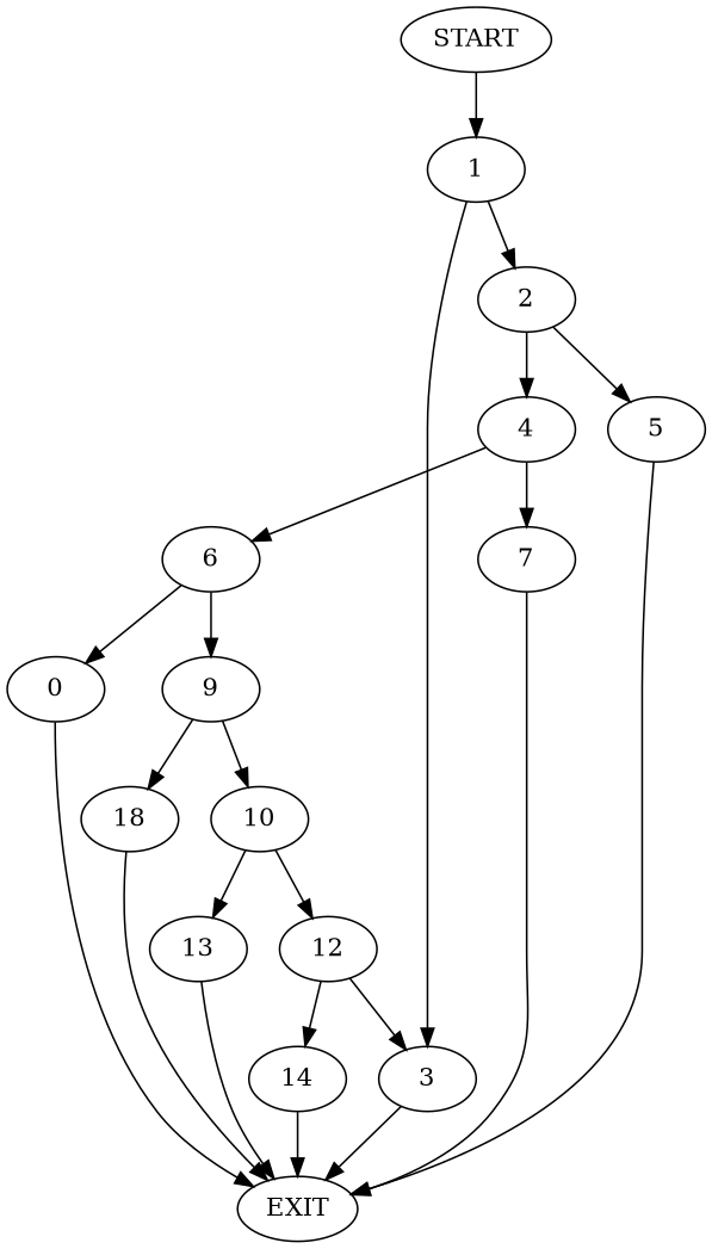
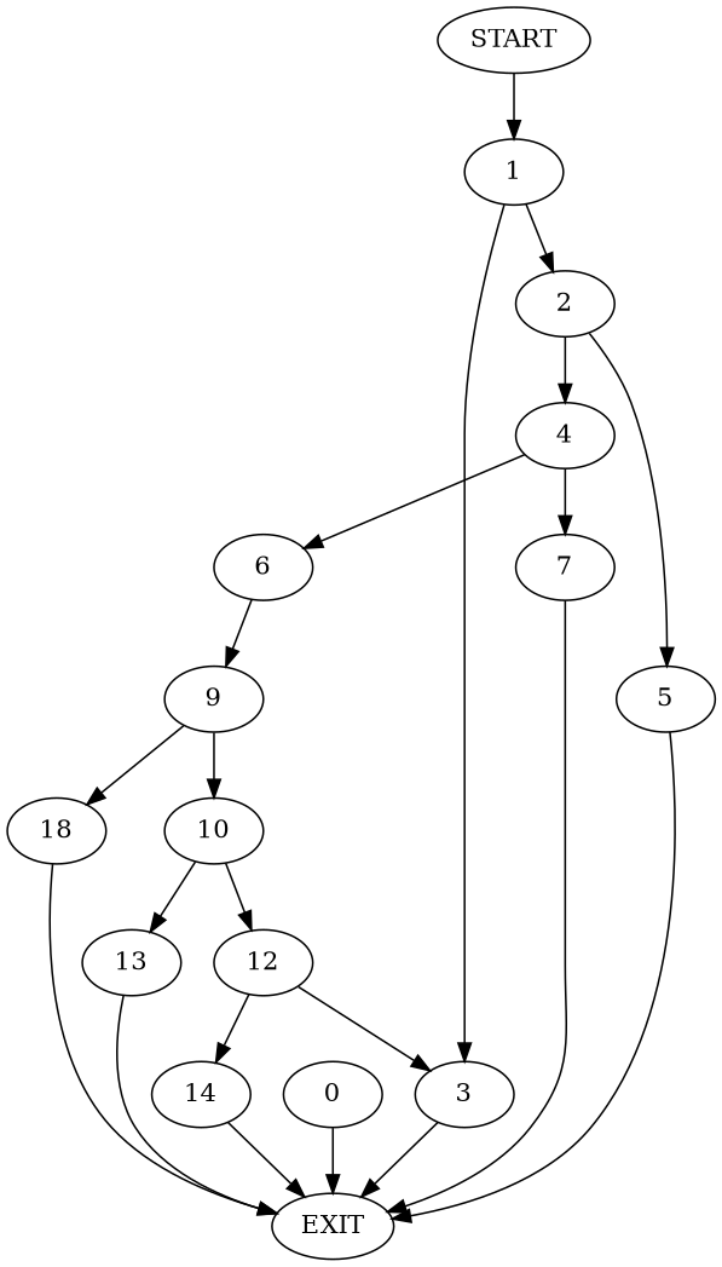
  digraph {
    n1 [label=START]
    1
    2
    3
    n5 [label=EXIT]
    4
    5
    6
    7
    n10 [label=0]
    9
    10
    n13 [label=18]
    12
    13
    14
    n1 -> 1
    1 -> 2
    1 -> 3
    2 -> 4
    2 -> 5
    3 -> n5
    4 -> 6
    4 -> 7
    5 -> n5
-   6 -> n10
    6 -> 9
    7 -> n5
    n10 -> n5
    9 -> 10
    9 -> n13
    10 -> 12
    10 -> 13
    n13 -> n5
    12 -> 3
    12 -> 14
    13 -> n5
    14 -> n5
  }
